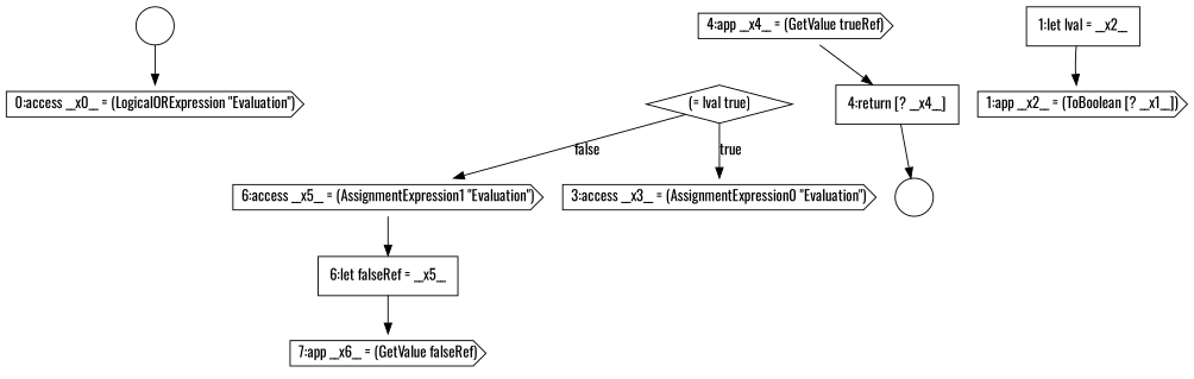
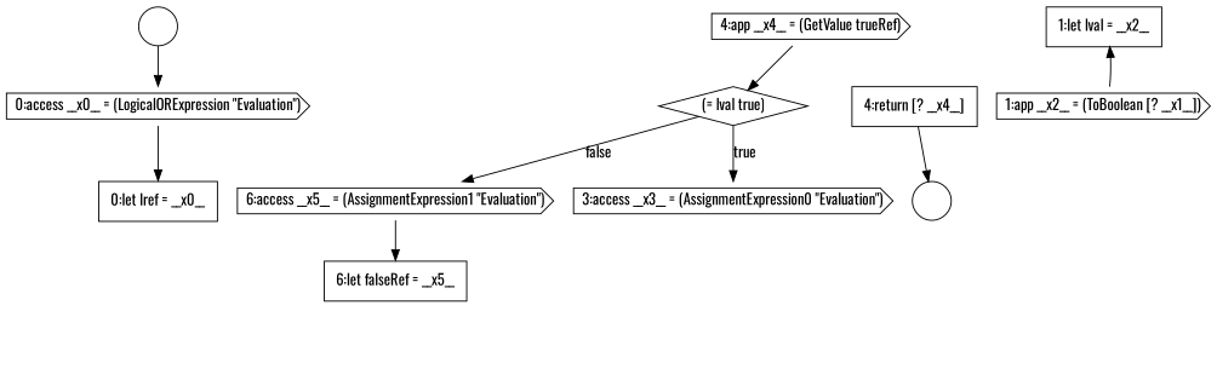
  digraph {
    fontname=Oswald
    node [color=black fillcolor=white fontname=Oswald shape=cds style=filled]
    edge [color=black fontname=Oswald]
    n1 [label=" " shape=circle]
    n2 [label=<<font color="black">0:access __x0__ = (LogicalORExpression &quot;Evaluation&quot;)</font>>]
-   n4 [label=<<font color="black">7:app __x6__ = (GetValue falseRef)</font>>]
+   n3 [label=<<font color="black">     <table border="0" cellborder="1" cellspacing="0" cellpadding="10">       <tr><td align="left">0:let lref = __x0__</td></tr>     </table>   </font>> margin=0 shape=none]
    n5 [label=<<font color="black">(= lval true)</font>> shape=diamond]
    n6 [label=<<font color="black">6:access __x5__ = (AssignmentExpression1 &quot;Evaluation&quot;)</font>>]
    n7 [label=<<font color="black">3:access __x3__ = (AssignmentExpression0 &quot;Evaluation&quot;)</font>>]
    n8 [label=<<font color="black">     <table border="0" cellborder="1" cellspacing="0" cellpadding="10">       <tr><td align="left">6:let falseRef = __x5__</td></tr>     </table>   </font>> margin=0 shape=none]
    n9 [label=" " shape=circle]
    n10 [label=<<font color="black">     <table border="0" cellborder="1" cellspacing="0" cellpadding="10">       <tr><td align="left">4:return [? __x4__]</td></tr>     </table>   </font>> margin=0 shape=none]
    n11 [label=<<font color="black">4:app __x4__ = (GetValue trueRef)</font>>]
    n12 [label=<<font color="black">     <table border="0" cellborder="1" cellspacing="0" cellpadding="10">       <tr><td align="left">1:let lval = __x2__</td></tr>     </table>   </font>> margin=0 shape=none]
    n13 [label=<<font color="black">1:app __x2__ = (ToBoolean [? __x1__])</font>>]
    n1 -> n2
+   n2 -> n3
    n5 -> n6 [label=<<font color="black">false</font>>]
    n5 -> n7 [label=<<font color="black">true</font>>]
    n6 -> n8
-   n8 -> n4
    n10 -> n9
-   n11 -> n10
-   n12 -> n13
+   n11 -> n5
+   n13 -> n12
  }
